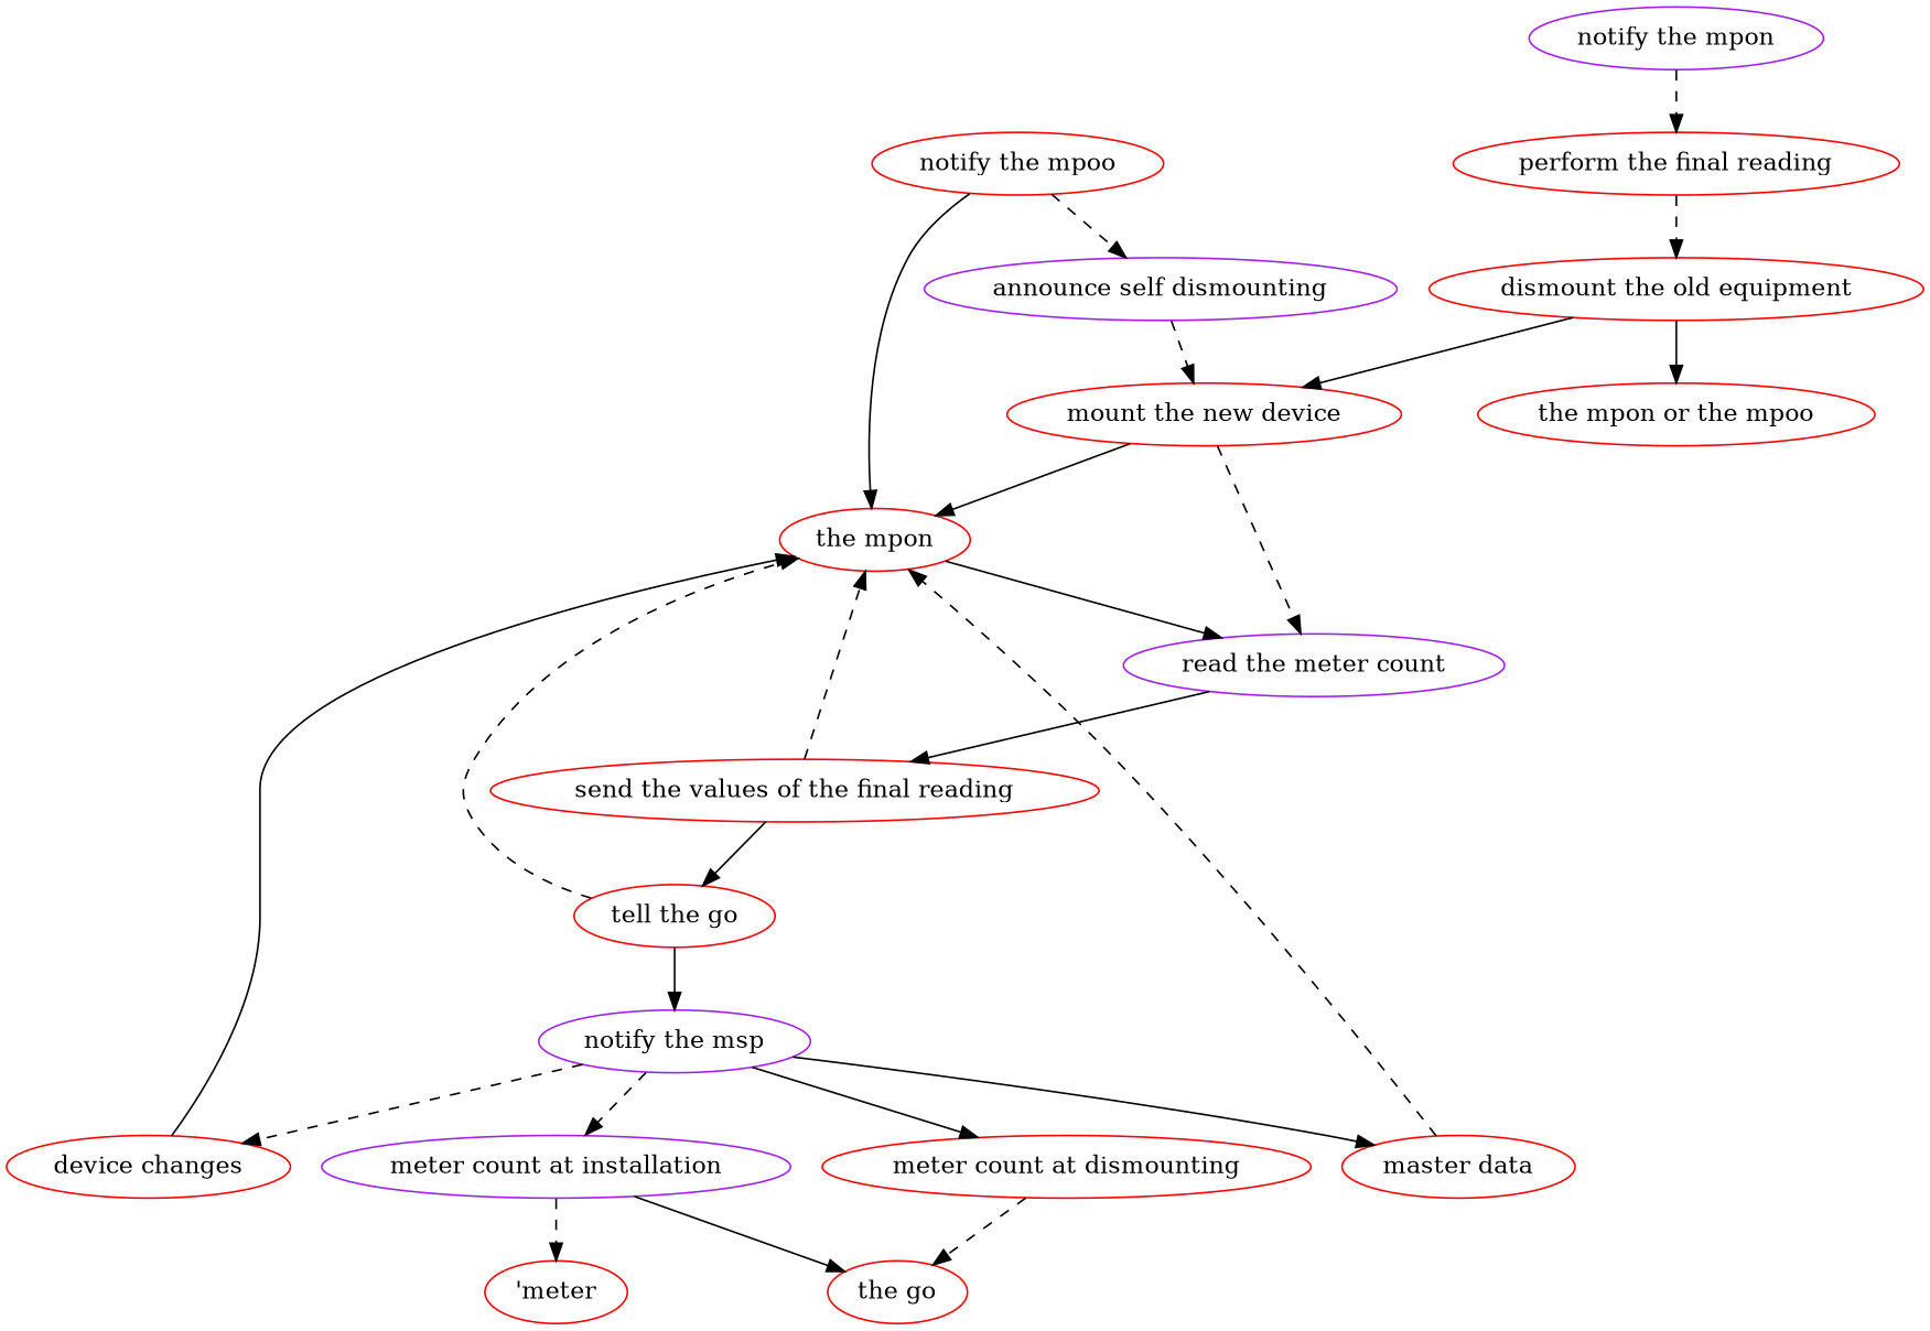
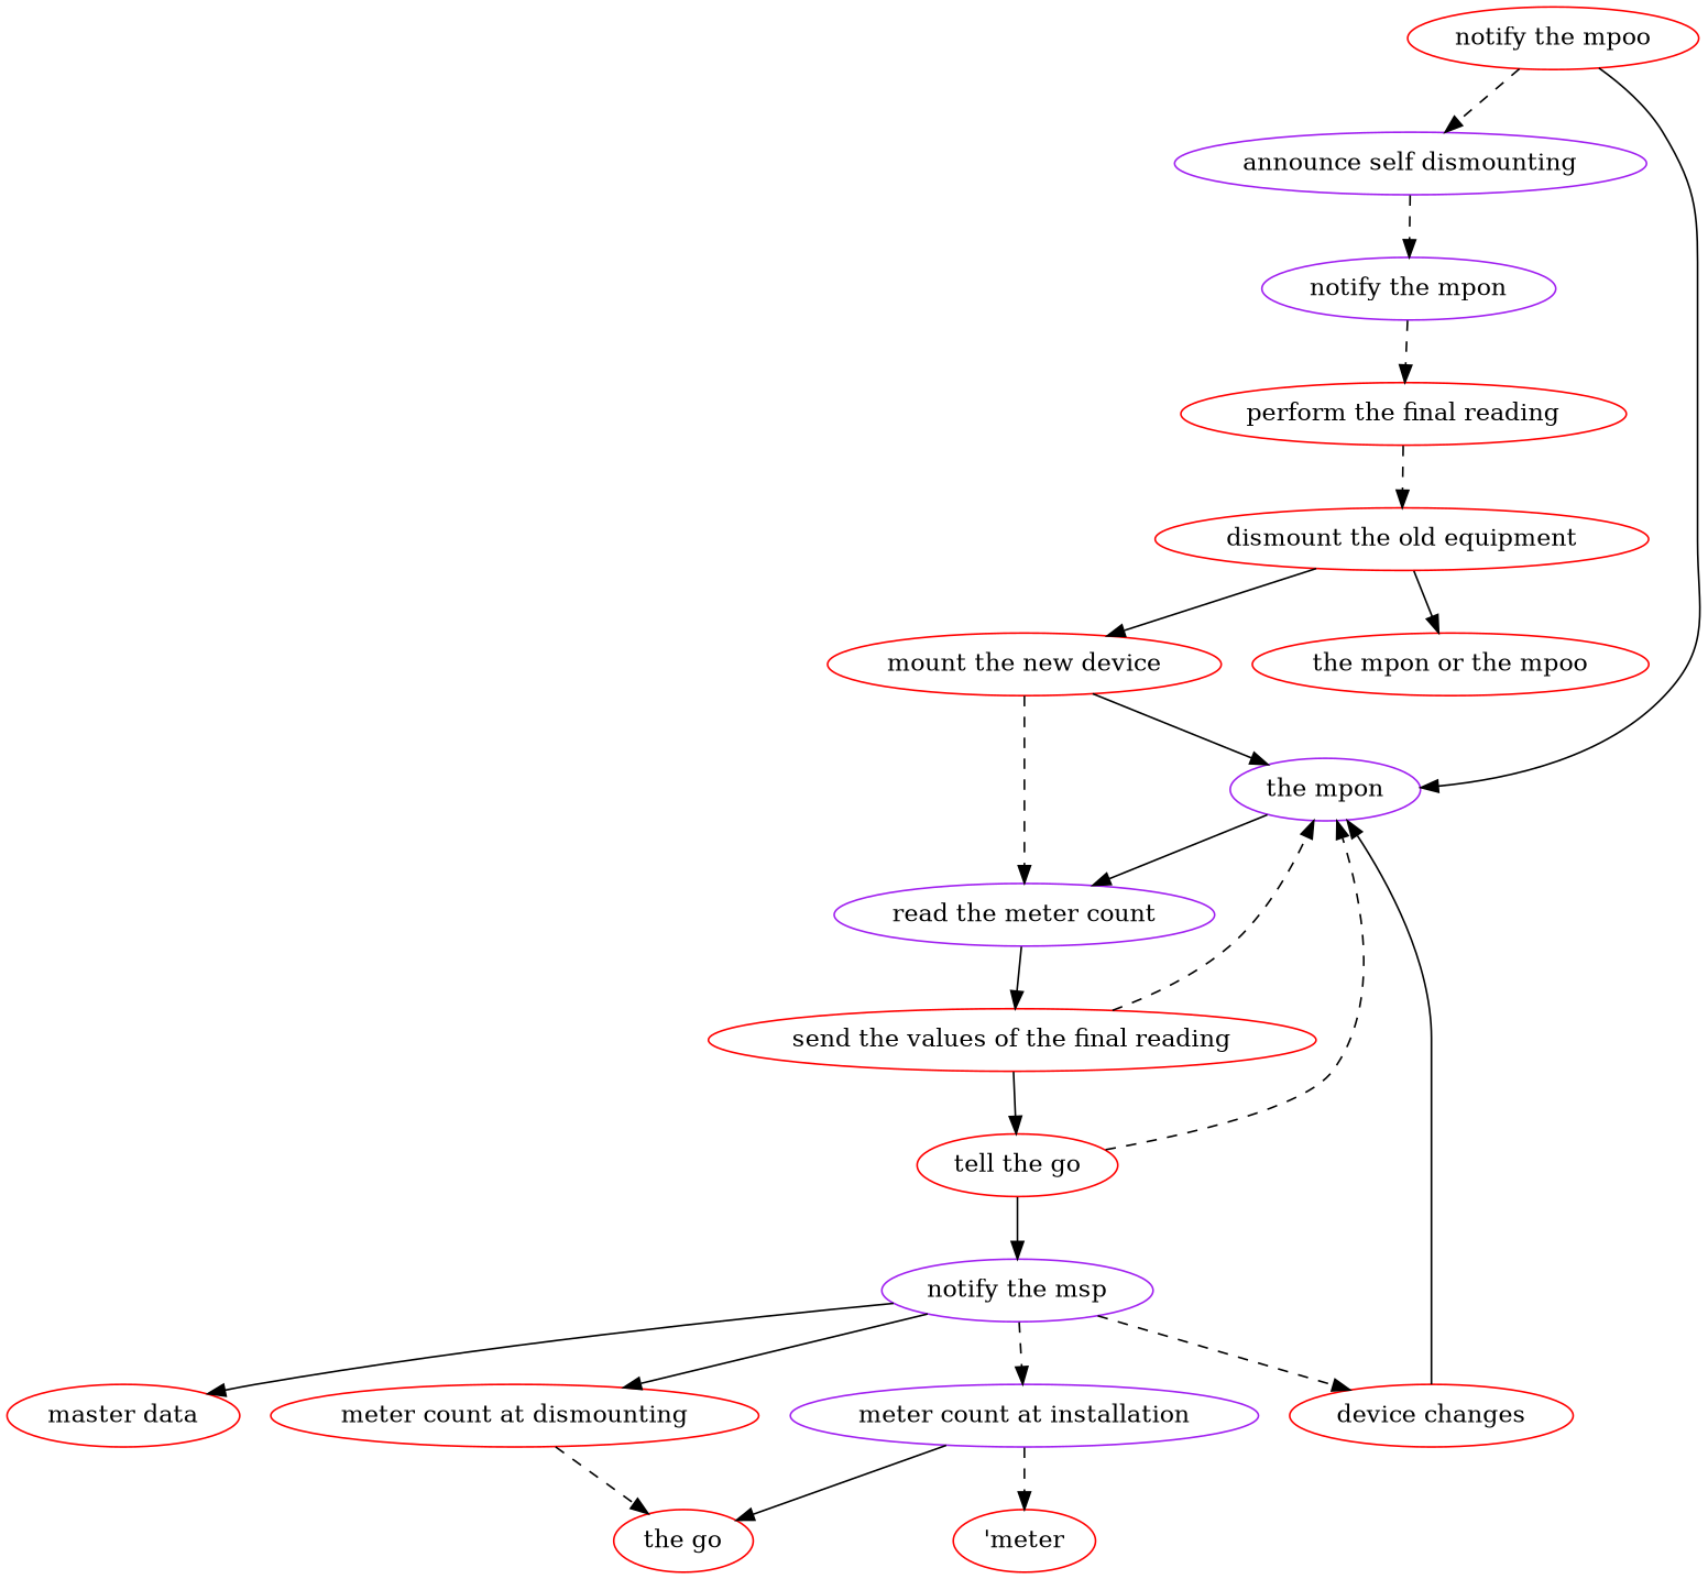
  strict digraph {
    node [color=red]
    edge [attrs="{'type': 'flow', 'label': 'flow'}" style=dashed]
    "notify the mpoo" [attrs="{'type': 'Activity', 'label': 'notify the mpoo'}"]
    "announce self dismounting" [attrs="{'type': 'Activity', 'label': 'announce self dismounting'}" color=purple]
-   "the mpon" [attrs="{'type': 'Actor', 'label': 'the mpon'}"]
+   "the mpon" [attrs="{'type': 'Actor', 'label': 'the mpon'}" color=purple]
    "notify the mpon" [attrs="{'type': 'Activity', 'label': 'notify the mpon'}" color=purple]
    "read the meter count" [attrs="{'type': 'Activity', 'label': 'read the meter count'}" color=purple]
    "perform the final reading" [attrs="{'type': 'Activity', 'label': 'perform the final reading'}"]
    "dismount the old equipment" [attrs="{'type': 'Activity', 'label': 'dismount the old equipment'}"]
    "the mpon or the mpoo" [attrs="{'type': 'Actor', 'label': 'the mpon or the mpoo'}"]
    "mount the new device" [attrs="{'type': 'Activity', 'label': 'mount the new device'}"]
    "send the values of the final reading" [attrs="{'type': 'Activity', 'label': 'send the values of the final reading'}"]
    "tell the go" [attrs="{'type': 'Activity', 'label': 'tell the go'}"]
    "notify the msp" [attrs="{'type': 'Activity', 'label': 'notify the msp'}" color=purple]
    "device changes" [attrs="{'type': 'Activity', 'label': 'device changes'}"]
    "master data" [attrs="{'type': 'Activity', 'label': 'master data'}"]
    "meter count at dismounting" [attrs="{'type': 'Activity', 'label': 'meter count at dismounting'}"]
    "meter count at installation" [attrs="{'type': 'Activity', 'label': 'meter count at installation'}" color=purple]
    "the go" [attrs="{'type': 'Actor', 'label': 'the go'}"]
    "'meter" [attrs="{'type': 'Actor', 'label': \"'meter\"}"]
    "notify the mpoo" -> "announce self dismounting"
    "notify the mpoo" -> "the mpon" [attrs="{'type': 'actor performer', 'label': 'actor performer'}" style=solid]
-   "announce self dismounting" -> "mount the new device"
+   "announce self dismounting" -> "notify the mpon"
    "the mpon" -> "read the meter count" [attrs="{'type': 'actor performer', 'label': 'actor performer'}" style=solid]
    "notify the mpon" -> "perform the final reading"
    "read the meter count" -> "send the values of the final reading" [style=solid]
    "perform the final reading" -> "dismount the old equipment"
    "dismount the old equipment" -> "the mpon or the mpoo" [attrs="{'type': 'actor performer', 'label': 'actor performer'}" style=solid]
    "dismount the old equipment" -> "mount the new device" [style=solid]
    "mount the new device" -> "the mpon" [attrs="{'type': 'actor performer', 'label': 'actor performer'}" style=solid]
    "mount the new device" -> "read the meter count"
    "send the values of the final reading" -> "the mpon" [attrs="{'type': 'actor performer', 'label': 'actor performer'}"]
    "send the values of the final reading" -> "tell the go" [style=solid]
    "tell the go" -> "the mpon" [attrs="{'type': 'actor performer', 'label': 'actor performer'}"]
    "tell the go" -> "notify the msp" [style=solid]
    "notify the msp" -> "device changes"
    "notify the msp" -> "master data" [style=solid]
    "notify the msp" -> "meter count at dismounting" [style=solid]
    "notify the msp" -> "meter count at installation"
    "device changes" -> "the mpon" [attrs="{'type': 'actor performer', 'label': 'actor performer'}" style=solid]
-   "master data" -> "the mpon" [attrs="{'type': 'actor performer', 'label': 'actor performer'}"]
    "meter count at dismounting" -> "the go" [attrs="{'type': 'actor performer', 'label': 'actor performer'}"]
    "meter count at installation" -> "the go" [attrs="{'type': 'actor performer', 'label': 'actor performer'}" style=solid]
    "meter count at installation" -> "'meter" [attrs="{'type': 'actor performer', 'label': 'actor performer'}"]
  }
